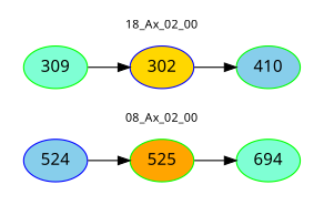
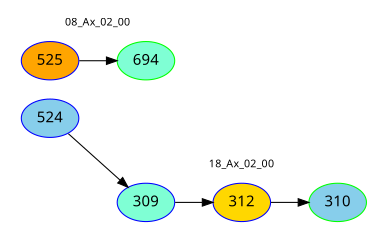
  digraph {
    fontname="Noto Sans"
    rankdir=LR
    node [color=blue fillcolor=skyblue fontname="Noto Sans" style=filled]
    edge [color=black fontname="Noto Sans"]
    n1 [label=524]
-   n2 [color=green fillcolor=orange label=525]
+   n2 [fillcolor=orange label=525]
    n3 [color=green fillcolor=aquamarine label=694]
-   n4 [color=green fillcolor=aquamarine label=309]
-   n5 [fillcolor=gold label=302]
-   n6 [color=green label=410]
+   n4 [fillcolor=aquamarine label=309]
+   n5 [fillcolor=gold label=312]
+   n6 [color=green label=310]
    subgraph cluster_1 {
      color=white
      fontsize=10
      label="08_Ax_02_00"
      n1
      n2
      n3
    }
    subgraph cluster_2 {
      color=white
      fontsize=10
      label="18_Ax_02_00"
      n4
      n5
      n6
    }
-   n1 -> n2
+   n1 -> n4
    n2 -> n3
    n4 -> n5
    n5 -> n6
  }
